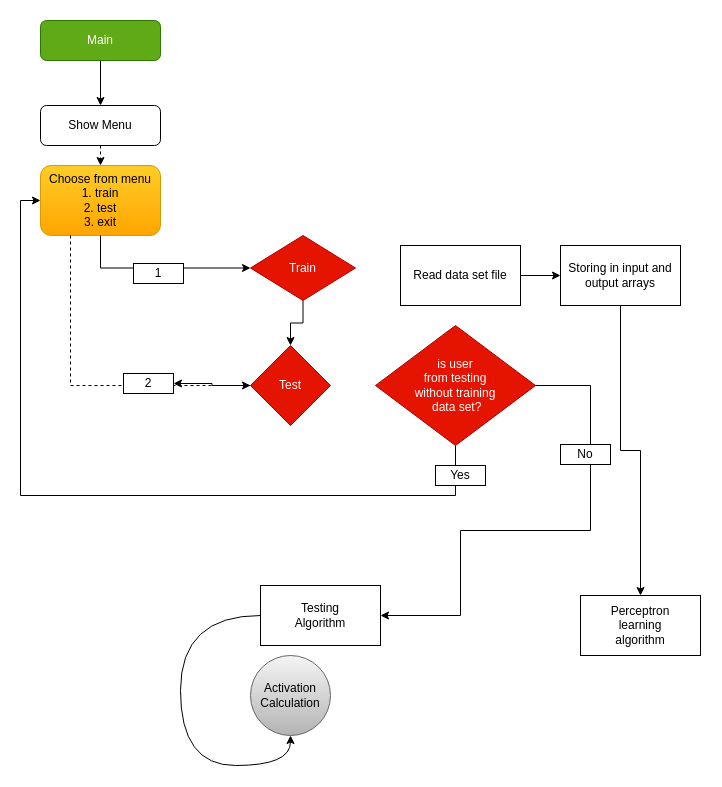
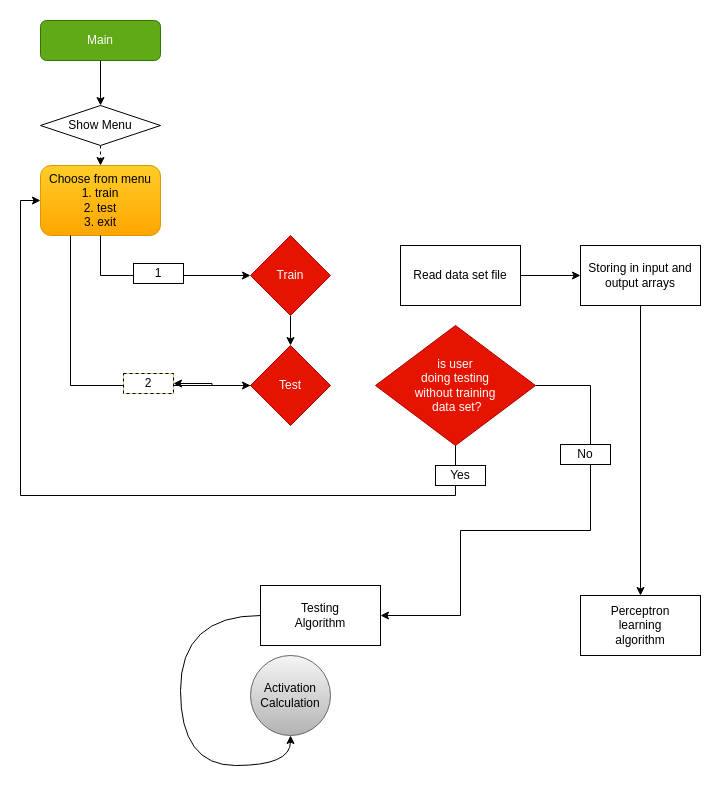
  <mxCell id="0" />
  <mxCell id="1" parent="0" />
  <mxCell id="2" style="edgeStyle=orthogonalEdgeStyle;rounded=0;orthogonalLoop=1;jettySize=auto;html=1;exitX=0.5;exitY=1;exitDx=0;exitDy=0;entryX=0.5;entryY=0;entryDx=0;entryDy=0;" edge="1" parent="1" source="3" target="5"><mxGeometry relative="1" as="geometry" /></mxCell>
  <mxCell id="3" value="Main" style="rounded=1;whiteSpace=wrap;html=1;fontSize=12;glass=0;strokeWidth=1;shadow=0;fillColor=#60a917;fontColor=#ffffff;strokeColor=#2D7600;" parent="1" vertex="1"><mxGeometry x="40" y="20" width="120" height="40" as="geometry" /></mxCell>
  <mxCell id="4" style="edgeStyle=orthogonalEdgeStyle;rounded=0;orthogonalLoop=1;jettySize=auto;html=1;exitX=0.5;exitY=1;exitDx=0;exitDy=0;entryX=0.5;entryY=0;entryDx=0;entryDy=0;dashed=1;" edge="1" parent="1" source="5" target="6"><mxGeometry relative="1" as="geometry" /></mxCell>
- <mxCell id="5" value="Show Menu" style="rounded=1;whiteSpace=wrap;html=1;fontSize=12;glass=0;strokeWidth=1;shadow=0;" vertex="1" parent="1"><mxGeometry x="40" y="105" width="120" height="40" as="geometry" /></mxCell>
+ <mxCell id="5" value="Show Menu" style="rhombus;whiteSpace=wrap;html=1;fontSize=12;glass=0;strokeWidth=1;shadow=0;" vertex="1" parent="1"><mxGeometry x="40" y="105" width="120" height="40" as="geometry" /></mxCell>
  <mxCell id="6" value="Choose from menu&lt;br&gt;1. train&lt;br&gt;2. test&lt;br&gt;3. exit" style="rounded=1;whiteSpace=wrap;html=1;fontSize=12;glass=0;strokeWidth=1;shadow=0;fillColor=#ffcd28;gradientColor=#ffa500;strokeColor=#d79b00;" vertex="1" parent="1"><mxGeometry x="40" y="165" width="120" height="70" as="geometry" /></mxCell>
  <mxCell id="7" style="edgeStyle=orthogonalEdgeStyle;rounded=0;orthogonalLoop=1;jettySize=auto;html=1;" edge="1" parent="1" source="8" target="10"><mxGeometry relative="1" as="geometry" /></mxCell>
- <mxCell id="8" value="Train" style="rhombus;whiteSpace=wrap;html=1;fillColor=#e51400;fontColor=#ffffff;strokeColor=#B20000;" vertex="1" parent="1"><mxGeometry x="250" y="235" width="105" height="65" as="geometry" /></mxCell>
+ <mxCell id="8" value="Train" style="rhombus;whiteSpace=wrap;html=1;fillColor=#e51400;fontColor=#ffffff;strokeColor=#B20000;" vertex="1" parent="1"><mxGeometry x="250" y="235" width="80" height="80" as="geometry" /></mxCell>
  <mxCell id="9" style="edgeStyle=orthogonalEdgeStyle;rounded=0;orthogonalLoop=1;jettySize=auto;html=1;" edge="1" parent="1" source="10" target="31"><mxGeometry relative="1" as="geometry" /></mxCell>
  <mxCell id="10" value="Test" style="rhombus;whiteSpace=wrap;html=1;fillColor=#e51400;fontColor=#ffffff;strokeColor=#B20000;" vertex="1" parent="1"><mxGeometry x="250" y="345" width="80" height="80" as="geometry" /></mxCell>
- <mxCell id="11" value="is user &lt;br&gt;from testing &lt;br&gt;without training&lt;br&gt;&amp;nbsp;data set?" style="rhombus;whiteSpace=wrap;html=1;fillColor=#e51400;fontColor=#ffffff;strokeColor=#B20000;" vertex="1" parent="1"><mxGeometry x="375" y="325" width="160" height="120" as="geometry" /></mxCell>
+ <mxCell id="11" value="is user &lt;br&gt;doing testing &lt;br&gt;without training&lt;br&gt;&amp;nbsp;data set?" style="rhombus;whiteSpace=wrap;html=1;fillColor=#e51400;fontColor=#ffffff;strokeColor=#B20000;" vertex="1" parent="1"><mxGeometry x="375" y="325" width="160" height="120" as="geometry" /></mxCell>
  <mxCell id="12" value="" style="edgeStyle=orthogonalEdgeStyle;rounded=0;orthogonalLoop=1;jettySize=auto;html=1;" edge="1" parent="1" source="13" target="15"><mxGeometry relative="1" as="geometry" /></mxCell>
  <mxCell id="13" value="Read data set file" style="whiteSpace=wrap;html=1;" vertex="1" parent="1"><mxGeometry x="400" y="245" width="120" height="60" as="geometry" /></mxCell>
  <mxCell id="14" style="edgeStyle=orthogonalEdgeStyle;rounded=0;orthogonalLoop=1;jettySize=auto;html=1;entryX=0.5;entryY=0;entryDx=0;entryDy=0;" edge="1" parent="1" source="15" target="16"><mxGeometry relative="1" as="geometry" /></mxCell>
- <mxCell id="15" value="Storing in input and output arrays" style="whiteSpace=wrap;html=1;" vertex="1" parent="1"><mxGeometry x="560" y="245" width="120" height="60" as="geometry" /></mxCell>
+ <mxCell id="15" value="Storing in input and output arrays" style="whiteSpace=wrap;html=1;" vertex="1" parent="1"><mxGeometry x="580" y="245" width="120" height="60" as="geometry" /></mxCell>
  <mxCell id="16" value="Perceptron &lt;br&gt;learning &lt;br&gt;algorithm" style="whiteSpace=wrap;html=1;" vertex="1" parent="1"><mxGeometry x="580" y="595" width="120" height="60" as="geometry" /></mxCell>
  <mxCell id="17" value="Testing &lt;br&gt;Algorithm" style="whiteSpace=wrap;html=1;" vertex="1" parent="1"><mxGeometry x="260" y="585" width="120" height="60" as="geometry" /></mxCell>
  <mxCell id="18" value="" style="curved=1;endArrow=classic;html=1;rounded=0;edgeStyle=orthogonalEdgeStyle;" edge="1" parent="1"><mxGeometry width="50" height="50" relative="1" as="geometry"><mxPoint x="260" y="615" as="sourcePoint" /><mxPoint x="290" y="735" as="targetPoint" /><Array as="points"><mxPoint x="180" y="615" /><mxPoint x="180" y="765" /><mxPoint x="290" y="765" /></Array></mxGeometry></mxCell>
  <mxCell id="19" value="Activation&lt;br&gt;Calculation" style="ellipse;whiteSpace=wrap;html=1;aspect=fixed;fillColor=#f5f5f5;gradientColor=#b3b3b3;strokeColor=#666666;" vertex="1" parent="1"><mxGeometry x="250" y="655" width="80" height="80" as="geometry" /></mxCell>
  <mxCell id="20" value="" style="group" vertex="1" connectable="0" parent="1"><mxGeometry x="20" y="200" width="465" height="295" as="geometry" /></mxCell>
  <mxCell id="21" style="edgeStyle=orthogonalEdgeStyle;rounded=0;orthogonalLoop=1;jettySize=auto;html=1;entryX=0;entryY=0.5;entryDx=0;entryDy=0;exitX=0.5;exitY=1;exitDx=0;exitDy=0;" edge="1" parent="20" source="11" target="6"><mxGeometry relative="1" as="geometry"><Array as="points"><mxPoint x="435" y="295" /><mxPoint y="295" /><mxPoint /></Array></mxGeometry></mxCell>
  <mxCell id="22" value="Yes" style="rounded=0;whiteSpace=wrap;html=1;" vertex="1" parent="20"><mxGeometry x="415" y="265" width="50" height="20" as="geometry" /></mxCell>
  <mxCell id="23" value="" style="group" vertex="1" connectable="0" parent="1"><mxGeometry x="460" y="385" width="150" height="230" as="geometry" /></mxCell>
  <mxCell id="24" style="edgeStyle=orthogonalEdgeStyle;rounded=0;orthogonalLoop=1;jettySize=auto;html=1;entryX=1;entryY=0.5;entryDx=0;entryDy=0;" edge="1" parent="23" source="11" target="17"><mxGeometry relative="1" as="geometry"><mxPoint x="-80" y="230" as="targetPoint" /><Array as="points"><mxPoint x="130" /><mxPoint x="130" y="145" /><mxPoint y="145" /><mxPoint y="230" /></Array></mxGeometry></mxCell>
  <mxCell id="25" value="No" style="rounded=0;whiteSpace=wrap;html=1;" vertex="1" parent="23"><mxGeometry x="100" y="59" width="50" height="20" as="geometry" /></mxCell>
  <mxCell id="26" value="" style="group;fillColor=#ffcd28;gradientColor=#ffa500;strokeColor=#d79b00;" vertex="1" connectable="0" parent="1"><mxGeometry x="133" y="263" width="50" height="20" as="geometry" /></mxCell>
  <mxCell id="27" value="" style="edgeStyle=orthogonalEdgeStyle;rounded=0;orthogonalLoop=1;jettySize=auto;html=1;exitX=0.5;exitY=1;exitDx=0;exitDy=0;entryX=0;entryY=0.5;entryDx=0;entryDy=0;" edge="1" parent="26" source="6" target="8"><mxGeometry relative="1" as="geometry" /></mxCell>
  <mxCell id="28" value="1" style="rounded=0;whiteSpace=wrap;html=1;" vertex="1" parent="26"><mxGeometry width="50" height="20" as="geometry" /></mxCell>
  <mxCell id="29" value="" style="group;fillColor=#ffcd28;gradientColor=#ffa500;strokeColor=#d79b00;" vertex="1" connectable="0" parent="1"><mxGeometry x="123" y="373" width="50" height="20" as="geometry" /></mxCell>
- <mxCell id="30" style="edgeStyle=orthogonalEdgeStyle;rounded=0;orthogonalLoop=1;jettySize=auto;html=1;exitX=0.25;exitY=1;exitDx=0;exitDy=0;entryX=0;entryY=0.5;entryDx=0;entryDy=0;dashed=1;" edge="1" parent="29" source="6" target="10"><mxGeometry relative="1" as="geometry" /></mxCell>
- <mxCell id="31" value="2" style="rounded=0;whiteSpace=wrap;html=1;" vertex="1" parent="29"><mxGeometry width="50" height="20" as="geometry" /></mxCell>
+ <mxCell id="30" style="edgeStyle=orthogonalEdgeStyle;rounded=0;orthogonalLoop=1;jettySize=auto;html=1;exitX=0.25;exitY=1;exitDx=0;exitDy=0;entryX=0;entryY=0.5;entryDx=0;entryDy=0;" edge="1" parent="29" source="6" target="10"><mxGeometry relative="1" as="geometry" /></mxCell>
+ <mxCell id="31" value="2" style="rounded=0;whiteSpace=wrap;html=1;dashed=1;" vertex="1" parent="29"><mxGeometry width="50" height="20" as="geometry" /></mxCell>
